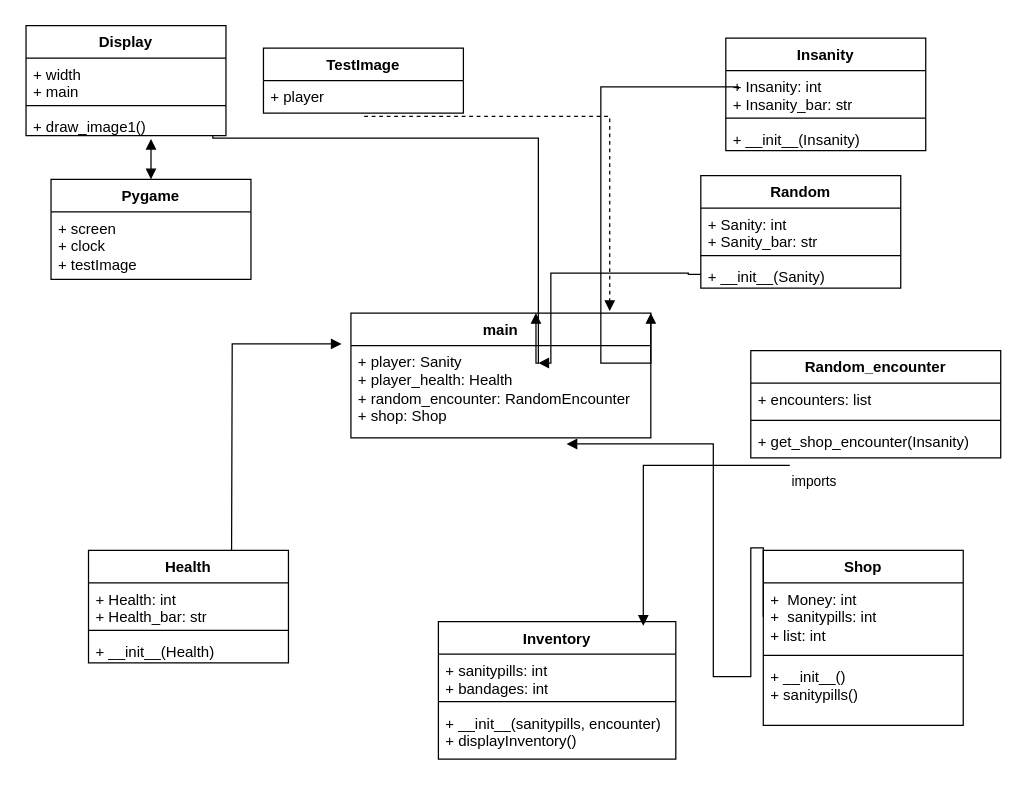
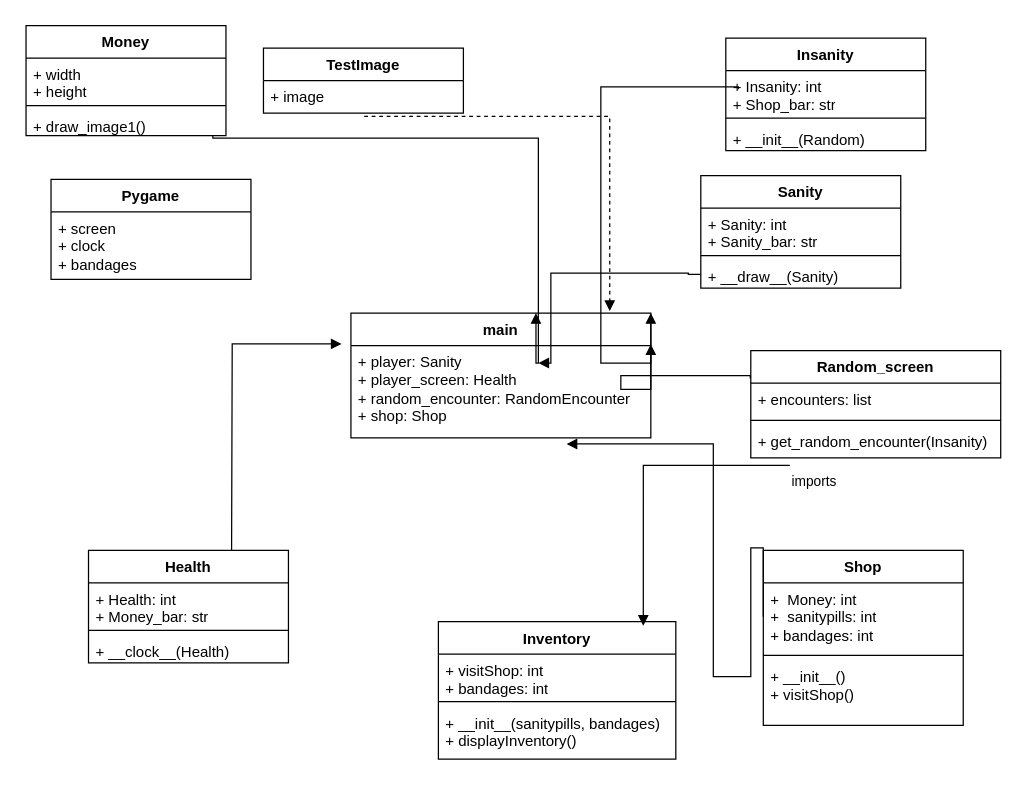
  <mxCell id="0" />
  <mxCell id="1" parent="0" />
  <mxCell id="2" value="main" style="swimlane;fontStyle=1;align=center;verticalAlign=top;childLayout=stackLayout;horizontal=1;startSize=26;horizontalStack=0;resizeParent=1;resizeParentMax=0;resizeLast=0;collapsible=1;marginBottom=0;whiteSpace=wrap;html=1;" parent="1" vertex="1"><mxGeometry x="280" y="250" width="240" height="100" as="geometry" /></mxCell>
- <mxCell id="3" value="+ player: Sanity&lt;br&gt;+ player_health:&lt;span style=&quot;background-color: initial;&quot;&gt; &lt;/span&gt;&lt;span style=&quot;background-color: initial;&quot; class=&quot;hljs-string&quot;&gt;Health&lt;/span&gt;&lt;span style=&quot;background-color: initial;&quot;&gt; &lt;br&gt;&lt;/span&gt;&lt;span style=&quot;background-color: initial;&quot; class=&quot;hljs-string&quot;&gt;+ random_encounter: RandomEncounter&lt;br&gt;+&amp;nbsp;&lt;/span&gt;shop:&lt;span style=&quot;background-color: initial;&quot;&gt; &lt;/span&gt;&lt;span style=&quot;background-color: initial;&quot; class=&quot;hljs-string&quot;&gt;Shop&lt;/span&gt;" style="text;strokeColor=none;fillColor=none;align=left;verticalAlign=top;spacingLeft=4;spacingRight=4;overflow=hidden;rotatable=0;points=[[0,0.5],[1,0.5]];portConstraint=eastwest;whiteSpace=wrap;html=1;" parent="2" vertex="1"><mxGeometry y="26" width="240" height="74" as="geometry" /></mxCell>
+ <mxCell id="3" value="+ player: Sanity&lt;br&gt;+ player_screen:&lt;span style=&quot;background-color: initial;&quot;&gt; &lt;/span&gt;&lt;span style=&quot;background-color: initial;&quot; class=&quot;hljs-string&quot;&gt;Health&lt;/span&gt;&lt;span style=&quot;background-color: initial;&quot;&gt; &lt;br&gt;&lt;/span&gt;&lt;span style=&quot;background-color: initial;&quot; class=&quot;hljs-string&quot;&gt;+ random_encounter: RandomEncounter&lt;br&gt;+&amp;nbsp;&lt;/span&gt;shop:&lt;span style=&quot;background-color: initial;&quot;&gt; &lt;/span&gt;&lt;span style=&quot;background-color: initial;&quot; class=&quot;hljs-string&quot;&gt;Shop&lt;/span&gt;" style="text;strokeColor=none;fillColor=none;align=left;verticalAlign=top;spacingLeft=4;spacingRight=4;overflow=hidden;rotatable=0;points=[[0,0.5],[1,0.5]];portConstraint=eastwest;whiteSpace=wrap;html=1;" parent="2" vertex="1"><mxGeometry y="26" width="240" height="74" as="geometry" /></mxCell>
  <mxCell id="4" value="TestImage" style="swimlane;fontStyle=1;align=center;verticalAlign=top;childLayout=stackLayout;horizontal=1;startSize=26;horizontalStack=0;resizeParent=1;resizeParentMax=0;resizeLast=0;collapsible=1;marginBottom=0;whiteSpace=wrap;html=1;" parent="1" vertex="1"><mxGeometry x="210" y="38" width="160" height="52" as="geometry" /></mxCell>
- <mxCell id="5" value="+ player" style="text;strokeColor=none;fillColor=none;align=left;verticalAlign=top;spacingLeft=4;spacingRight=4;overflow=hidden;rotatable=0;points=[[0,0.5],[1,0.5]];portConstraint=eastwest;whiteSpace=wrap;html=1;" parent="4" vertex="1"><mxGeometry y="26" width="160" height="26" as="geometry" /></mxCell>
- <mxCell id="6" value="Random&lt;br&gt;" style="swimlane;fontStyle=1;align=center;verticalAlign=top;childLayout=stackLayout;horizontal=1;startSize=26;horizontalStack=0;resizeParent=1;resizeParentMax=0;resizeLast=0;collapsible=1;marginBottom=0;whiteSpace=wrap;html=1;" parent="1" vertex="1"><mxGeometry x="560" y="140" width="160" height="90" as="geometry" /></mxCell>
+ <mxCell id="5" value="+ image" style="text;strokeColor=none;fillColor=none;align=left;verticalAlign=top;spacingLeft=4;spacingRight=4;overflow=hidden;rotatable=0;points=[[0,0.5],[1,0.5]];portConstraint=eastwest;whiteSpace=wrap;html=1;" parent="4" vertex="1"><mxGeometry y="26" width="160" height="26" as="geometry" /></mxCell>
+ <mxCell id="6" value="Sanity&lt;br&gt;" style="swimlane;fontStyle=1;align=center;verticalAlign=top;childLayout=stackLayout;horizontal=1;startSize=26;horizontalStack=0;resizeParent=1;resizeParentMax=0;resizeLast=0;collapsible=1;marginBottom=0;whiteSpace=wrap;html=1;" parent="1" vertex="1"><mxGeometry x="560" y="140" width="160" height="90" as="geometry" /></mxCell>
  <mxCell id="7" value="+ Sanity: int&lt;br&gt;+ Sanity_bar: str" style="text;strokeColor=none;fillColor=none;align=left;verticalAlign=top;spacingLeft=4;spacingRight=4;overflow=hidden;rotatable=0;points=[[0,0.5],[1,0.5]];portConstraint=eastwest;whiteSpace=wrap;html=1;" parent="6" vertex="1"><mxGeometry y="26" width="160" height="34" as="geometry" /></mxCell>
  <mxCell id="8" value="" style="line;strokeWidth=1;fillColor=none;align=left;verticalAlign=middle;spacingTop=-1;spacingLeft=3;spacingRight=3;rotatable=0;labelPosition=right;points=[];portConstraint=eastwest;strokeColor=inherit;" parent="6" vertex="1"><mxGeometry y="60" width="160" height="8" as="geometry" /></mxCell>
- <mxCell id="9" value="+&amp;nbsp;__init__(Sanity)" style="text;strokeColor=none;fillColor=none;align=left;verticalAlign=top;spacingLeft=4;spacingRight=4;overflow=hidden;rotatable=0;points=[[0,0.5],[1,0.5]];portConstraint=eastwest;whiteSpace=wrap;html=1;" parent="6" vertex="1"><mxGeometry y="68" width="160" height="22" as="geometry" /></mxCell>
+ <mxCell id="9" value="+&amp;nbsp;__draw__(Sanity)" style="text;strokeColor=none;fillColor=none;align=left;verticalAlign=top;spacingLeft=4;spacingRight=4;overflow=hidden;rotatable=0;points=[[0,0.5],[1,0.5]];portConstraint=eastwest;whiteSpace=wrap;html=1;" parent="6" vertex="1"><mxGeometry y="68" width="160" height="22" as="geometry" /></mxCell>
  <mxCell id="10" value="Shop" style="swimlane;fontStyle=1;align=center;verticalAlign=top;childLayout=stackLayout;horizontal=1;startSize=26;horizontalStack=0;resizeParent=1;resizeParentMax=0;resizeLast=0;collapsible=1;marginBottom=0;whiteSpace=wrap;html=1;" parent="1" vertex="1"><mxGeometry x="610" y="440" width="160" height="140" as="geometry" /></mxCell>
- <mxCell id="11" value="+&amp;nbsp; Money: int&lt;br&gt;+&amp;nbsp; sanitypills: int&lt;br&gt;+ list: int" style="text;strokeColor=none;fillColor=none;align=left;verticalAlign=top;spacingLeft=4;spacingRight=4;overflow=hidden;rotatable=0;points=[[0,0.5],[1,0.5]];portConstraint=eastwest;whiteSpace=wrap;html=1;" parent="10" vertex="1"><mxGeometry y="26" width="160" height="54" as="geometry" /></mxCell>
+ <mxCell id="11" value="+&amp;nbsp; Money: int&lt;br&gt;+&amp;nbsp; sanitypills: int&lt;br&gt;+ bandages: int" style="text;strokeColor=none;fillColor=none;align=left;verticalAlign=top;spacingLeft=4;spacingRight=4;overflow=hidden;rotatable=0;points=[[0,0.5],[1,0.5]];portConstraint=eastwest;whiteSpace=wrap;html=1;" parent="10" vertex="1"><mxGeometry y="26" width="160" height="54" as="geometry" /></mxCell>
  <mxCell id="12" value="" style="line;strokeWidth=1;fillColor=none;align=left;verticalAlign=middle;spacingTop=-1;spacingLeft=3;spacingRight=3;rotatable=0;labelPosition=right;points=[];portConstraint=eastwest;strokeColor=inherit;" parent="10" vertex="1"><mxGeometry y="80" width="160" height="8" as="geometry" /></mxCell>
- <mxCell id="13" value="+ __init__()&lt;br&gt;+ sanitypills()" style="text;strokeColor=none;fillColor=none;align=left;verticalAlign=top;spacingLeft=4;spacingRight=4;overflow=hidden;rotatable=0;points=[[0,0.5],[1,0.5]];portConstraint=eastwest;whiteSpace=wrap;html=1;" parent="10" vertex="1"><mxGeometry y="88" width="160" height="52" as="geometry" /></mxCell>
+ <mxCell id="13" value="+ __init__()&lt;br&gt;+ visitShop()" style="text;strokeColor=none;fillColor=none;align=left;verticalAlign=top;spacingLeft=4;spacingRight=4;overflow=hidden;rotatable=0;points=[[0,0.5],[1,0.5]];portConstraint=eastwest;whiteSpace=wrap;html=1;" parent="10" vertex="1"><mxGeometry y="88" width="160" height="52" as="geometry" /></mxCell>
  <mxCell id="14" value="Health" style="swimlane;fontStyle=1;align=center;verticalAlign=top;childLayout=stackLayout;horizontal=1;startSize=26;horizontalStack=0;resizeParent=1;resizeParentMax=0;resizeLast=0;collapsible=1;marginBottom=0;whiteSpace=wrap;html=1;" parent="1" vertex="1"><mxGeometry x="70" y="440" width="160" height="90" as="geometry"><mxRectangle x="80" y="450" width="80" height="30" as="alternateBounds" /></mxGeometry></mxCell>
- <mxCell id="15" value="+ Health: int&lt;br&gt;+ Health_bar: str" style="text;strokeColor=none;fillColor=none;align=left;verticalAlign=top;spacingLeft=4;spacingRight=4;overflow=hidden;rotatable=0;points=[[0,0.5],[1,0.5]];portConstraint=eastwest;whiteSpace=wrap;html=1;" parent="14" vertex="1"><mxGeometry y="26" width="160" height="34" as="geometry" /></mxCell>
+ <mxCell id="15" value="+ Health: int&lt;br&gt;+ Money_bar: str" style="text;strokeColor=none;fillColor=none;align=left;verticalAlign=top;spacingLeft=4;spacingRight=4;overflow=hidden;rotatable=0;points=[[0,0.5],[1,0.5]];portConstraint=eastwest;whiteSpace=wrap;html=1;" parent="14" vertex="1"><mxGeometry y="26" width="160" height="34" as="geometry" /></mxCell>
  <mxCell id="16" value="" style="line;strokeWidth=1;fillColor=none;align=left;verticalAlign=middle;spacingTop=-1;spacingLeft=3;spacingRight=3;rotatable=0;labelPosition=right;points=[];portConstraint=eastwest;strokeColor=inherit;" parent="14" vertex="1"><mxGeometry y="60" width="160" height="8" as="geometry" /></mxCell>
- <mxCell id="17" value="+ __init__(Health)" style="text;strokeColor=none;fillColor=none;align=left;verticalAlign=top;spacingLeft=4;spacingRight=4;overflow=hidden;rotatable=0;points=[[0,0.5],[1,0.5]];portConstraint=eastwest;whiteSpace=wrap;html=1;" parent="14" vertex="1"><mxGeometry y="68" width="160" height="22" as="geometry" /></mxCell>
+ <mxCell id="17" value="+ __clock__(Health)" style="text;strokeColor=none;fillColor=none;align=left;verticalAlign=top;spacingLeft=4;spacingRight=4;overflow=hidden;rotatable=0;points=[[0,0.5],[1,0.5]];portConstraint=eastwest;whiteSpace=wrap;html=1;" parent="14" vertex="1"><mxGeometry y="68" width="160" height="22" as="geometry" /></mxCell>
  <mxCell id="18" value="Pygame" style="swimlane;fontStyle=1;align=center;verticalAlign=top;childLayout=stackLayout;horizontal=1;startSize=26;horizontalStack=0;resizeParent=1;resizeParentMax=0;resizeLast=0;collapsible=1;marginBottom=0;whiteSpace=wrap;html=1;" vertex="1" parent="1"><mxGeometry x="40" y="143" width="160" height="80" as="geometry" /></mxCell>
- <mxCell id="19" value="+ screen&lt;br&gt;+ clock&lt;br&gt;+ testImage" style="text;strokeColor=none;fillColor=none;align=left;verticalAlign=top;spacingLeft=4;spacingRight=4;overflow=hidden;rotatable=0;points=[[0,0.5],[1,0.5]];portConstraint=eastwest;whiteSpace=wrap;html=1;" vertex="1" parent="18"><mxGeometry y="26" width="160" height="54" as="geometry" /></mxCell>
- <mxCell id="20" value="Display" style="swimlane;fontStyle=1;align=center;verticalAlign=top;childLayout=stackLayout;horizontal=1;startSize=26;horizontalStack=0;resizeParent=1;resizeParentMax=0;resizeLast=0;collapsible=1;marginBottom=0;whiteSpace=wrap;html=1;" vertex="1" parent="1"><mxGeometry x="20" y="20" width="160" height="88" as="geometry" /></mxCell>
- <mxCell id="21" value="+ width&lt;br&gt;+ main" style="text;strokeColor=none;fillColor=none;align=left;verticalAlign=top;spacingLeft=4;spacingRight=4;overflow=hidden;rotatable=0;points=[[0,0.5],[1,0.5]];portConstraint=eastwest;whiteSpace=wrap;html=1;" vertex="1" parent="20"><mxGeometry y="26" width="160" height="34" as="geometry" /></mxCell>
+ <mxCell id="19" value="+ screen&lt;br&gt;+ clock&lt;br&gt;+ bandages" style="text;strokeColor=none;fillColor=none;align=left;verticalAlign=top;spacingLeft=4;spacingRight=4;overflow=hidden;rotatable=0;points=[[0,0.5],[1,0.5]];portConstraint=eastwest;whiteSpace=wrap;html=1;" vertex="1" parent="18"><mxGeometry y="26" width="160" height="54" as="geometry" /></mxCell>
+ <mxCell id="20" value="Money" style="swimlane;fontStyle=1;align=center;verticalAlign=top;childLayout=stackLayout;horizontal=1;startSize=26;horizontalStack=0;resizeParent=1;resizeParentMax=0;resizeLast=0;collapsible=1;marginBottom=0;whiteSpace=wrap;html=1;" vertex="1" parent="1"><mxGeometry x="20" y="20" width="160" height="88" as="geometry" /></mxCell>
+ <mxCell id="21" value="+ width&lt;br&gt;+ height" style="text;strokeColor=none;fillColor=none;align=left;verticalAlign=top;spacingLeft=4;spacingRight=4;overflow=hidden;rotatable=0;points=[[0,0.5],[1,0.5]];portConstraint=eastwest;whiteSpace=wrap;html=1;" vertex="1" parent="20"><mxGeometry y="26" width="160" height="34" as="geometry" /></mxCell>
  <mxCell id="22" value="" style="line;strokeWidth=1;fillColor=none;align=left;verticalAlign=middle;spacingTop=-1;spacingLeft=3;spacingRight=3;rotatable=0;labelPosition=right;points=[];portConstraint=eastwest;strokeColor=inherit;" vertex="1" parent="20"><mxGeometry y="60" width="160" height="8" as="geometry" /></mxCell>
  <mxCell id="23" value="+ draw_image1()" style="text;strokeColor=none;fillColor=none;align=left;verticalAlign=top;spacingLeft=4;spacingRight=4;overflow=hidden;rotatable=0;points=[[0,0.5],[1,0.5]];portConstraint=eastwest;whiteSpace=wrap;html=1;" vertex="1" parent="20"><mxGeometry y="68" width="160" height="20" as="geometry" /></mxCell>
- <mxCell id="24" value="" style="endArrow=block;startArrow=block;endFill=1;startFill=1;html=1;rounded=0;exitX=0.625;exitY=1.133;exitDx=0;exitDy=0;exitPerimeter=0;" edge="1" parent="1" source="23" target="18"><mxGeometry width="160" relative="1" as="geometry"><mxPoint x="240" y="240" as="sourcePoint" /><mxPoint x="400" y="240" as="targetPoint" /></mxGeometry></mxCell>
  <mxCell id="25" value="" style="endArrow=block;endFill=1;html=1;edgeStyle=orthogonalEdgeStyle;align=left;verticalAlign=top;rounded=0;exitX=0.504;exitY=1.103;exitDx=0;exitDy=0;entryX=0.863;entryY=-0.016;entryDx=0;entryDy=0;entryPerimeter=0;exitPerimeter=0;dashed=1;" edge="1" parent="1" source="5" target="2"><mxGeometry x="-1" relative="1" as="geometry"><mxPoint x="270" y="110" as="sourcePoint" /><mxPoint x="470" y="203" as="targetPoint" /></mxGeometry></mxCell>
  <mxCell id="26" value="" style="endArrow=block;endFill=1;html=1;edgeStyle=orthogonalEdgeStyle;align=left;verticalAlign=top;rounded=0;exitX=1;exitY=0.5;exitDx=0;exitDy=0;entryX=0.617;entryY=0;entryDx=0;entryDy=0;entryPerimeter=0;" edge="1" parent="1" target="2"><mxGeometry x="-1" relative="1" as="geometry"><mxPoint x="169.5" y="108" as="sourcePoint" /><mxPoint x="369.5" y="201" as="targetPoint" /><Array as="points"><mxPoint x="170" y="110" /><mxPoint x="430" y="110" /><mxPoint x="430" y="290" /></Array></mxGeometry></mxCell>
  <mxCell id="27" value="Inventory" style="swimlane;fontStyle=1;align=center;verticalAlign=top;childLayout=stackLayout;horizontal=1;startSize=26;horizontalStack=0;resizeParent=1;resizeParentMax=0;resizeLast=0;collapsible=1;marginBottom=0;whiteSpace=wrap;html=1;" vertex="1" parent="1"><mxGeometry x="350" y="497" width="190" height="110" as="geometry" /></mxCell>
- <mxCell id="28" value="+ sanitypills: int&lt;br&gt;+ bandages: int" style="text;strokeColor=none;fillColor=none;align=left;verticalAlign=top;spacingLeft=4;spacingRight=4;overflow=hidden;rotatable=0;points=[[0,0.5],[1,0.5]];portConstraint=eastwest;whiteSpace=wrap;html=1;" vertex="1" parent="27"><mxGeometry y="26" width="190" height="34" as="geometry" /></mxCell>
+ <mxCell id="28" value="+ visitShop: int&lt;br&gt;+ bandages: int" style="text;strokeColor=none;fillColor=none;align=left;verticalAlign=top;spacingLeft=4;spacingRight=4;overflow=hidden;rotatable=0;points=[[0,0.5],[1,0.5]];portConstraint=eastwest;whiteSpace=wrap;html=1;" vertex="1" parent="27"><mxGeometry y="26" width="190" height="34" as="geometry" /></mxCell>
  <mxCell id="29" value="" style="line;strokeWidth=1;fillColor=none;align=left;verticalAlign=middle;spacingTop=-1;spacingLeft=3;spacingRight=3;rotatable=0;labelPosition=right;points=[];portConstraint=eastwest;strokeColor=inherit;" vertex="1" parent="27"><mxGeometry y="60" width="190" height="8" as="geometry" /></mxCell>
- <mxCell id="30" value="+ __init__(sanitypills, encounter)&lt;br&gt;+ displayInventory()" style="text;strokeColor=none;fillColor=none;align=left;verticalAlign=top;spacingLeft=4;spacingRight=4;overflow=hidden;rotatable=0;points=[[0,0.5],[1,0.5]];portConstraint=eastwest;whiteSpace=wrap;html=1;" vertex="1" parent="27"><mxGeometry y="68" width="190" height="42" as="geometry" /></mxCell>
- <mxCell id="31" value="Random_encounter" style="swimlane;fontStyle=1;align=center;verticalAlign=top;childLayout=stackLayout;horizontal=1;startSize=26;horizontalStack=0;resizeParent=1;resizeParentMax=0;resizeLast=0;collapsible=1;marginBottom=0;whiteSpace=wrap;html=1;" vertex="1" parent="1"><mxGeometry x="600" y="280" width="200" height="86" as="geometry" /></mxCell>
+ <mxCell id="30" value="+ __init__(sanitypills, bandages)&lt;br&gt;+ displayInventory()" style="text;strokeColor=none;fillColor=none;align=left;verticalAlign=top;spacingLeft=4;spacingRight=4;overflow=hidden;rotatable=0;points=[[0,0.5],[1,0.5]];portConstraint=eastwest;whiteSpace=wrap;html=1;" vertex="1" parent="27"><mxGeometry y="68" width="190" height="42" as="geometry" /></mxCell>
+ <mxCell id="31" value="Random_screen" style="swimlane;fontStyle=1;align=center;verticalAlign=top;childLayout=stackLayout;horizontal=1;startSize=26;horizontalStack=0;resizeParent=1;resizeParentMax=0;resizeLast=0;collapsible=1;marginBottom=0;whiteSpace=wrap;html=1;" vertex="1" parent="1"><mxGeometry x="600" y="280" width="200" height="86" as="geometry" /></mxCell>
  <mxCell id="32" value="+ encounters: list" style="text;strokeColor=none;fillColor=none;align=left;verticalAlign=top;spacingLeft=4;spacingRight=4;overflow=hidden;rotatable=0;points=[[0,0.5],[1,0.5]];portConstraint=eastwest;whiteSpace=wrap;html=1;" vertex="1" parent="31"><mxGeometry y="26" width="200" height="26" as="geometry" /></mxCell>
  <mxCell id="33" value="" style="line;strokeWidth=1;fillColor=none;align=left;verticalAlign=middle;spacingTop=-1;spacingLeft=3;spacingRight=3;rotatable=0;labelPosition=right;points=[];portConstraint=eastwest;strokeColor=inherit;" vertex="1" parent="31"><mxGeometry y="52" width="200" height="8" as="geometry" /></mxCell>
- <mxCell id="34" value="+ get_shop_encounter(Insanity)" style="text;strokeColor=none;fillColor=none;align=left;verticalAlign=top;spacingLeft=4;spacingRight=4;overflow=hidden;rotatable=0;points=[[0,0.5],[1,0.5]];portConstraint=eastwest;whiteSpace=wrap;html=1;" vertex="1" parent="31"><mxGeometry y="60" width="200" height="26" as="geometry" /></mxCell>
+ <mxCell id="34" value="+ get_random_encounter(Insanity)" style="text;strokeColor=none;fillColor=none;align=left;verticalAlign=top;spacingLeft=4;spacingRight=4;overflow=hidden;rotatable=0;points=[[0,0.5],[1,0.5]];portConstraint=eastwest;whiteSpace=wrap;html=1;" vertex="1" parent="31"><mxGeometry y="60" width="200" height="26" as="geometry" /></mxCell>
  <mxCell id="35" value="imports" style="endArrow=block;endFill=1;html=1;edgeStyle=orthogonalEdgeStyle;align=left;verticalAlign=top;rounded=0;exitX=0.156;exitY=1.225;exitDx=0;exitDy=0;exitPerimeter=0;entryX=0.863;entryY=0.03;entryDx=0;entryDy=0;entryPerimeter=0;" edge="1" parent="1" source="34" target="27"><mxGeometry x="-1" relative="1" as="geometry"><mxPoint x="350" y="390" as="sourcePoint" /><mxPoint x="510" y="490" as="targetPoint" /></mxGeometry></mxCell>
+ <mxCell id="36" value="" style="endArrow=block;endFill=1;html=1;edgeStyle=orthogonalEdgeStyle;align=left;verticalAlign=top;rounded=0;exitX=-0.002;exitY=-0.139;exitDx=0;exitDy=0;exitPerimeter=0;entryX=1;entryY=0.25;entryDx=0;entryDy=0;" edge="1" parent="1" source="32" target="2"><mxGeometry x="-1" relative="1" as="geometry"><mxPoint x="490" y="431.05" as="sourcePoint" /><mxPoint x="582" y="300.05" as="targetPoint" /><Array as="points"><mxPoint x="600" y="300" /><mxPoint x="496" y="300" /><mxPoint x="496" y="311" /></Array></mxGeometry></mxCell>
  <mxCell id="37" value="Insanity" style="swimlane;fontStyle=1;align=center;verticalAlign=top;childLayout=stackLayout;horizontal=1;startSize=26;horizontalStack=0;resizeParent=1;resizeParentMax=0;resizeLast=0;collapsible=1;marginBottom=0;whiteSpace=wrap;html=1;" vertex="1" parent="1"><mxGeometry x="580" y="30" width="160" height="90" as="geometry" /></mxCell>
- <mxCell id="38" value="+ Insanity: int&lt;br&gt;+ Insanity_bar: str" style="text;strokeColor=none;fillColor=none;align=left;verticalAlign=top;spacingLeft=4;spacingRight=4;overflow=hidden;rotatable=0;points=[[0,0.5],[1,0.5]];portConstraint=eastwest;whiteSpace=wrap;html=1;" vertex="1" parent="37"><mxGeometry y="26" width="160" height="34" as="geometry" /></mxCell>
+ <mxCell id="38" value="+ Insanity: int&lt;br&gt;+ Shop_bar: str" style="text;strokeColor=none;fillColor=none;align=left;verticalAlign=top;spacingLeft=4;spacingRight=4;overflow=hidden;rotatable=0;points=[[0,0.5],[1,0.5]];portConstraint=eastwest;whiteSpace=wrap;html=1;" vertex="1" parent="37"><mxGeometry y="26" width="160" height="34" as="geometry" /></mxCell>
  <mxCell id="39" value="" style="line;strokeWidth=1;fillColor=none;align=left;verticalAlign=middle;spacingTop=-1;spacingLeft=3;spacingRight=3;rotatable=0;labelPosition=right;points=[];portConstraint=eastwest;strokeColor=inherit;" vertex="1" parent="37"><mxGeometry y="60" width="160" height="8" as="geometry" /></mxCell>
- <mxCell id="40" value="+&amp;nbsp;__init__(Insanity)" style="text;strokeColor=none;fillColor=none;align=left;verticalAlign=top;spacingLeft=4;spacingRight=4;overflow=hidden;rotatable=0;points=[[0,0.5],[1,0.5]];portConstraint=eastwest;whiteSpace=wrap;html=1;" vertex="1" parent="37"><mxGeometry y="68" width="160" height="22" as="geometry" /></mxCell>
+ <mxCell id="40" value="+&amp;nbsp;__init__(Random)" style="text;strokeColor=none;fillColor=none;align=left;verticalAlign=top;spacingLeft=4;spacingRight=4;overflow=hidden;rotatable=0;points=[[0,0.5],[1,0.5]];portConstraint=eastwest;whiteSpace=wrap;html=1;" vertex="1" parent="37"><mxGeometry y="68" width="160" height="22" as="geometry" /></mxCell>
  <mxCell id="41" value="" style="endArrow=block;endFill=1;html=1;edgeStyle=orthogonalEdgeStyle;align=left;verticalAlign=top;rounded=0;exitX=-0.002;exitY=-0.139;exitDx=0;exitDy=0;exitPerimeter=0;entryX=1;entryY=0;entryDx=0;entryDy=0;" edge="1" parent="1" target="2"><mxGeometry x="-1" relative="1" as="geometry"><mxPoint x="590" y="71" as="sourcePoint" /><mxPoint x="486" y="160" as="targetPoint" /><Array as="points"><mxPoint x="590" y="69" /><mxPoint x="480" y="69" /><mxPoint x="480" y="290" /></Array></mxGeometry></mxCell>
  <mxCell id="42" value="" style="endArrow=block;endFill=1;html=1;edgeStyle=orthogonalEdgeStyle;align=left;verticalAlign=top;rounded=0;exitX=0;exitY=0.5;exitDx=0;exitDy=0;entryX=0.75;entryY=0;entryDx=0;entryDy=0;" edge="1" parent="1" source="9"><mxGeometry x="-1" relative="1" as="geometry"><mxPoint x="550" y="220" as="sourcePoint" /><mxPoint x="430" y="290" as="targetPoint" /><Array as="points"><mxPoint x="550" y="219" /><mxPoint x="550" y="218" /><mxPoint x="440" y="218" /><mxPoint x="440" y="290" /></Array></mxGeometry></mxCell>
  <mxCell id="43" value="" style="endArrow=block;endFill=1;html=1;edgeStyle=orthogonalEdgeStyle;align=left;verticalAlign=top;rounded=0;exitX=1;exitY=0.5;exitDx=0;exitDy=0;entryX=-0.031;entryY=-0.017;entryDx=0;entryDy=0;entryPerimeter=0;" edge="1" parent="1" target="3"><mxGeometry x="-1" relative="1" as="geometry"><mxPoint x="184.5" y="440" as="sourcePoint" /><mxPoint x="369.5" y="493" as="targetPoint" /></mxGeometry></mxCell>
  <mxCell id="44" value="" style="endArrow=block;endFill=1;html=1;edgeStyle=orthogonalEdgeStyle;align=left;verticalAlign=top;rounded=0;exitX=0;exitY=0.5;exitDx=0;exitDy=0;entryX=0.719;entryY=1.065;entryDx=0;entryDy=0;entryPerimeter=0;" edge="1" parent="1" source="11" target="3"><mxGeometry x="-1" relative="1" as="geometry"><mxPoint x="520" y="705" as="sourcePoint" /><mxPoint x="608.5" y="540" as="targetPoint" /><Array as="points"><mxPoint x="610" y="438" /><mxPoint x="600" y="438" /><mxPoint x="600" y="541" /><mxPoint x="570" y="541" /><mxPoint x="570" y="355" /></Array></mxGeometry></mxCell>
